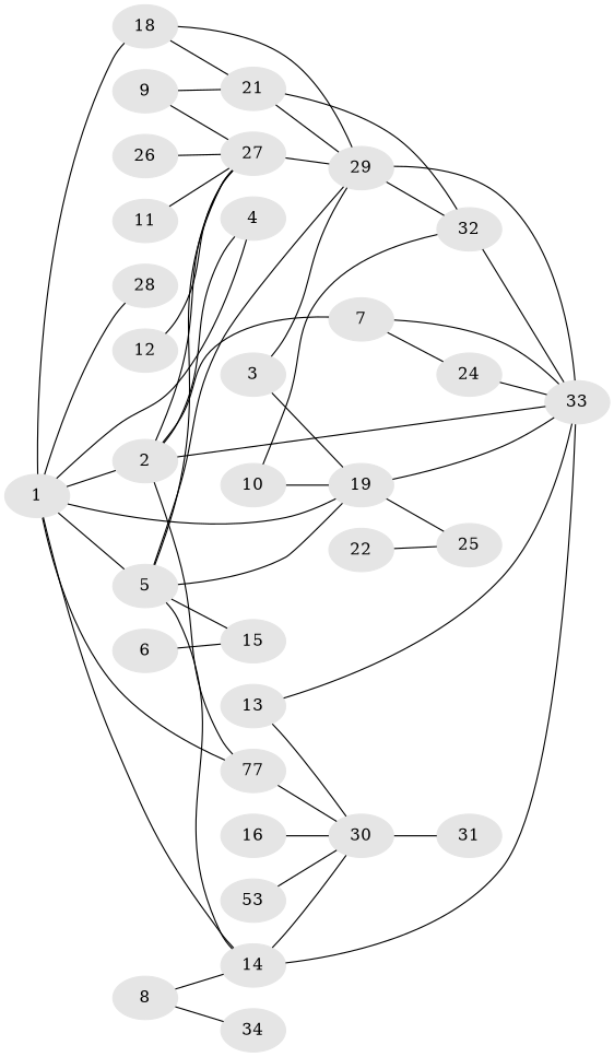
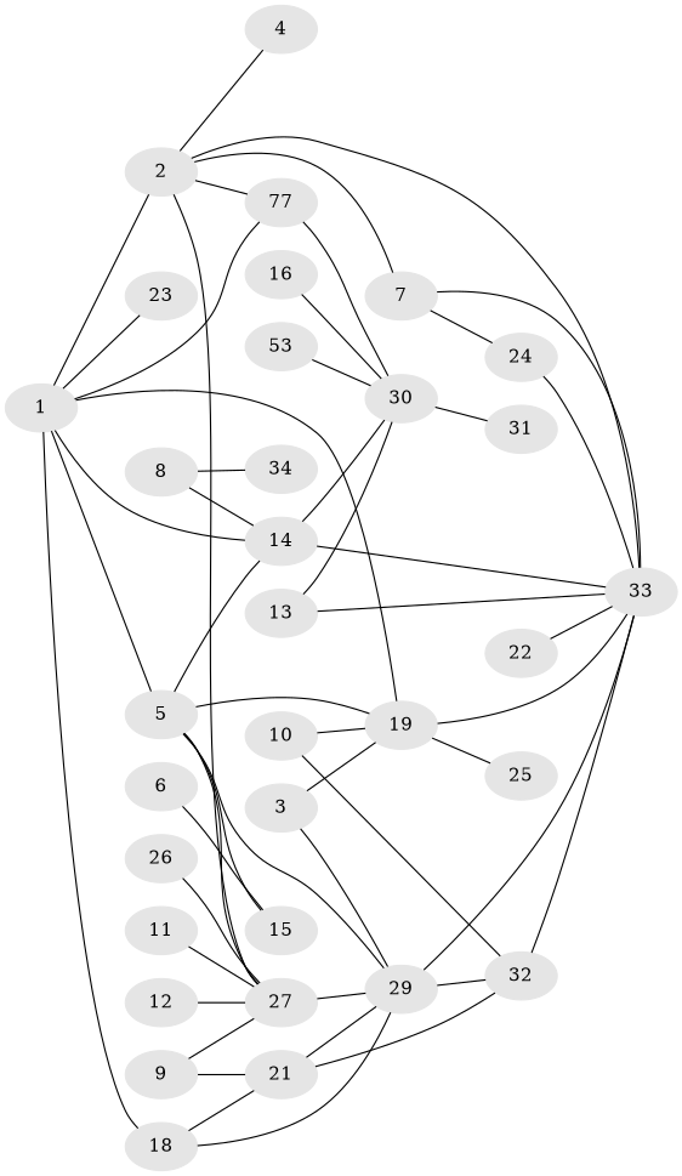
  graph {
    rankdir=LR
    node [color=gray90 style=filled]
    edge [weight=1.0]
    1
    2
    4
    5
    n5 [label=77]
    18
    19
-   28
+   28 [label=23]
    14
    7
    27
    33
    29
    15
    8
    34
    30
    21
    25
    24
    32
    3
    6
    9
    10
    11
    12
    13
    31
    16
    22
    n32 [label=53]
    26
    1 -- 2
-   1 -- 4
    1 -- 5
    1 -- n5
    1 -- 18
    1 -- 19
    1 -- 28
    1 -- 14
    2 -- 4
    2 -- n5
    2 -- 7
    2 -- 27
    2 -- 33
    5 -- 19
    5 -- 14
    5 -- 27
    5 -- 29 [weight=2.0]
    5 -- 15
    n5 -- 30
    18 -- 29 [weight=2.0]
    18 -- 21
    19 -- 33
    19 -- 25
    14 -- 33
    14 -- 30
    7 -- 33
    7 -- 24
    27 -- 29
    29 -- 33
    29 -- 32
    8 -- 14
    8 -- 34
    30 -- 31
    21 -- 29 [weight=2.0]
    21 -- 32
    24 -- 33
    32 -- 33
    3 -- 19
    3 -- 29
    6 -- 15
    9 -- 27
    9 -- 21
    10 -- 19
    10 -- 32
    11 -- 27
    12 -- 27
    13 -- 33
    13 -- 30
    16 -- 30
-   22 -- 25
+   22 -- 33
    n32 -- 30
    26 -- 27
  }
